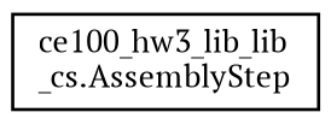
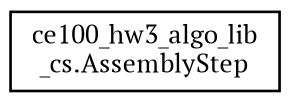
  digraph {
    rankdir=TB
    fontname="PT Serif"
-   n1 [color=black fillcolor=white fontname="PT Serif" fontsize=10 height=0.2 label="ce100_hw3_lib_lib\l_cs.AssemblyStep" shape=record style=filled width=0.4]
+   n1 [color=black fillcolor=white fontname="PT Serif" fontsize=10 height=0.2 label="ce100_hw3_algo_lib\l_cs.AssemblyStep" shape=record style=filled width=0.4]
  }
